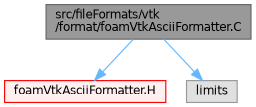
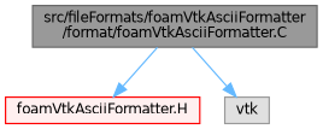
  digraph {
    node [fontname=Helvetica fontsize=10 shape=box style=filled]
    edge [color=steelblue1 fontname=Helvetica fontsize=10 labelfontname=Helvetica labelfontsize=10 style=solid]
-   n1 [color=gray40 fillcolor=grey60 fontcolor=black height=0.2 label="src/fileFormats/vtk\l/format/foamVtkAsciiFormatter.C" width=0.4]
+   n1 [color=gray40 fillcolor=grey60 fontcolor=black height=0.2 label="src/fileFormats/foamVtkAsciiFormatter\l/format/foamVtkAsciiFormatter.C" width=0.4]
    n2 [color=red fillcolor="#FFF0F0" height=0.2 label="foamVtkAsciiFormatter.H" width=0.4]
-   n3 [color=grey60 fillcolor="#E0E0E0" height=0.2 label=limits width=0.4]
+   n3 [color=grey60 fillcolor="#E0E0E0" height=0.2 label=vtk width=0.4]
    n1 -> n2
    n1 -> n3
  }
